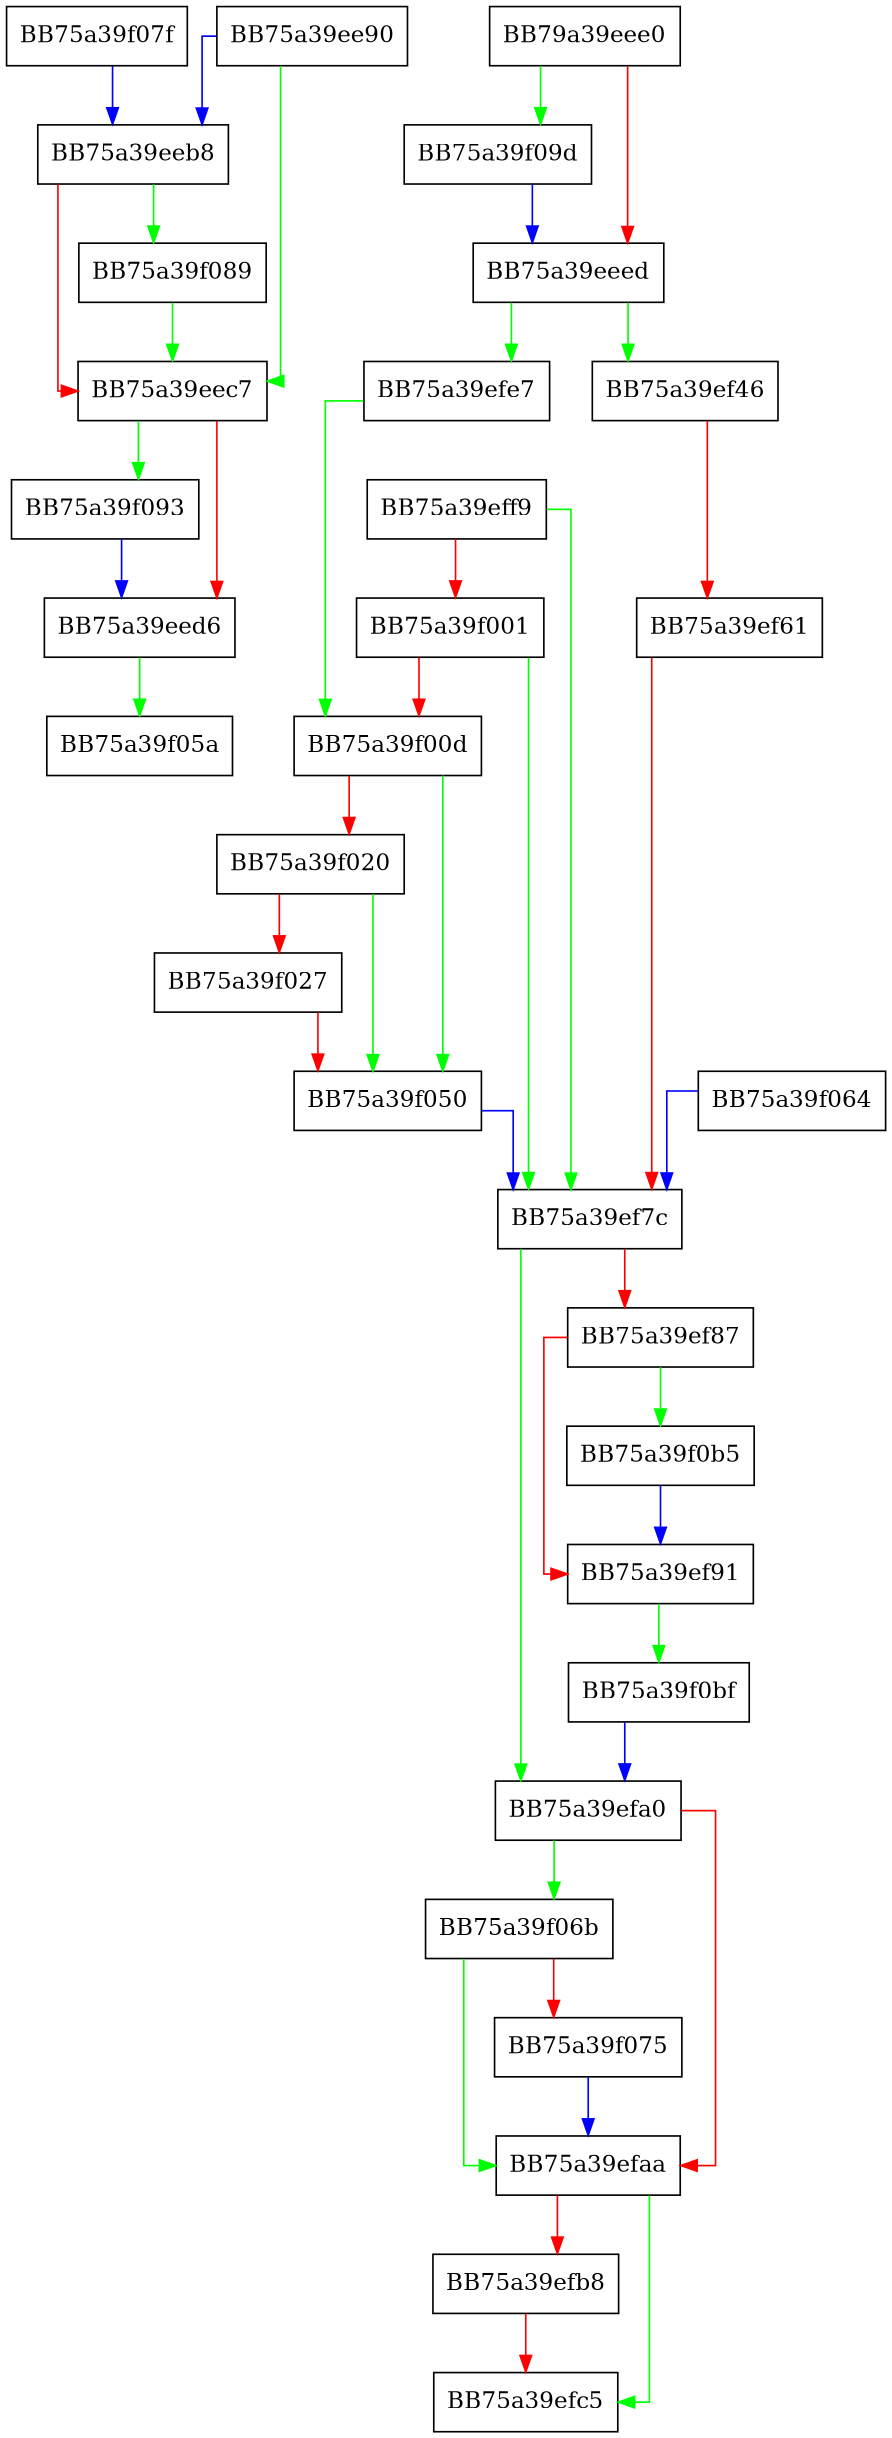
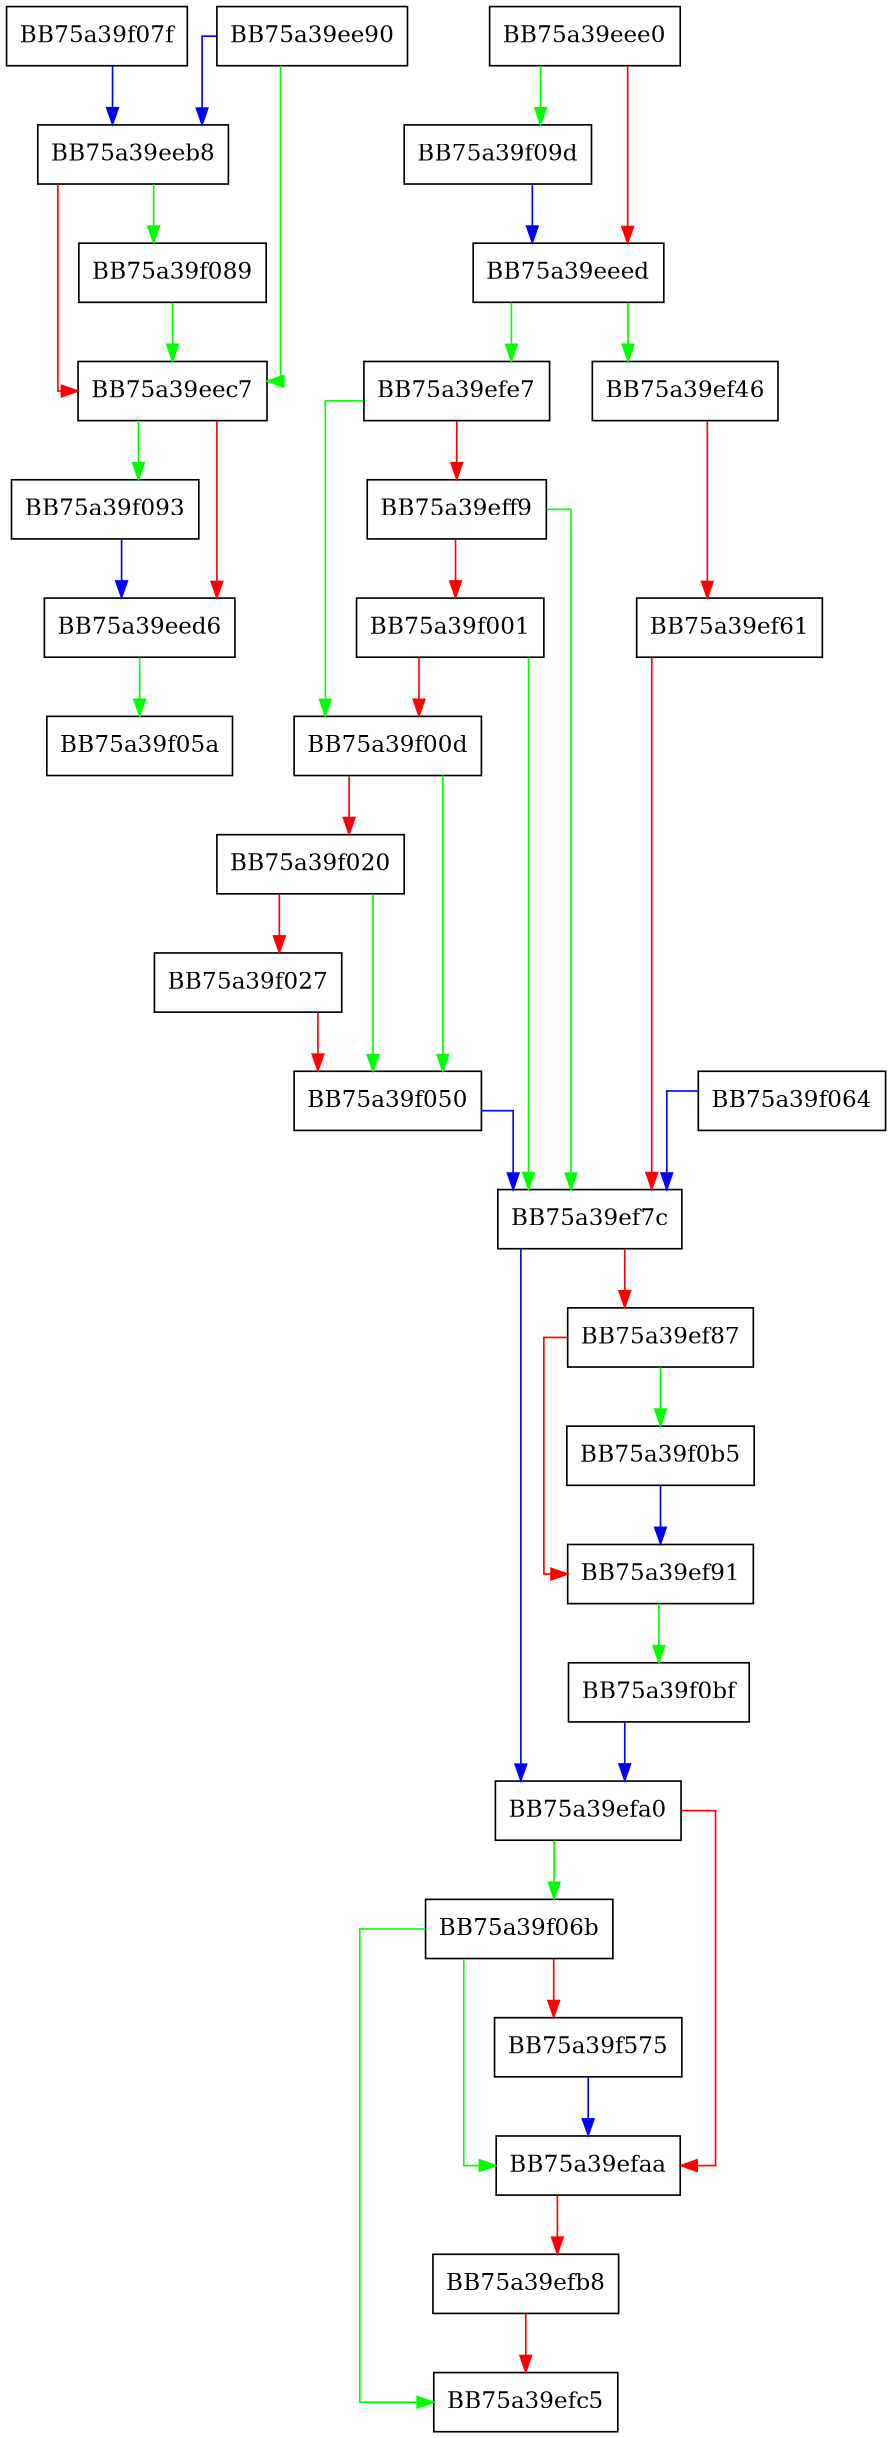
  digraph {
    splines=ortho
    node [shape=box]
    edge [color=green]
    BB75a39ee90
    BB75a39eeb8
    BB75a39eec7
    BB75a39f07f
    BB75a39f089
    BB75a39f093
    BB75a39eed6
    BB75a39f05a
-   BB75a39eee0 [label=BB79a39eee0]
+   BB75a39eee0
    BB75a39f09d
    BB75a39eeed
    BB75a39efe7
    BB75a39ef46
    BB75a39f00d
    BB75a39eff9
    BB75a39ef61
    BB75a39f050
    BB75a39f020
    BB75a39ef7c
    BB75a39f001
    BB75a39f064
    BB75a39efa0
    BB75a39ef87
    BB75a39f06b
    BB75a39efaa
    BB75a39f0b5
    BB75a39ef91
-   BB75a39f075
+   BB75a39f075 [label=BB75a39f575]
    BB75a39efc5
    BB75a39efb8
    BB75a39f0bf
    BB75a39f027
    BB75a39ee90 -> BB75a39eeb8 [color=blue]
    BB75a39ee90 -> BB75a39eec7
    BB75a39eeb8 -> BB75a39eec7 [color=red]
    BB75a39eeb8 -> BB75a39f089
    BB75a39eec7 -> BB75a39f093
    BB75a39eec7 -> BB75a39eed6 [color=red]
    BB75a39f07f -> BB75a39eeb8 [color=blue]
    BB75a39f089 -> BB75a39eec7
    BB75a39f093 -> BB75a39eed6 [color=blue]
    BB75a39eed6 -> BB75a39f05a
    BB75a39eee0 -> BB75a39f09d
    BB75a39eee0 -> BB75a39eeed [color=red]
    BB75a39f09d -> BB75a39eeed [color=blue]
    BB75a39eeed -> BB75a39efe7
    BB75a39eeed -> BB75a39ef46
    BB75a39efe7 -> BB75a39f00d
+   BB75a39efe7 -> BB75a39eff9 [color=red]
    BB75a39ef46 -> BB75a39ef61 [color=red]
    BB75a39f00d -> BB75a39f050
    BB75a39f00d -> BB75a39f020 [color=red]
    BB75a39eff9 -> BB75a39ef7c
    BB75a39eff9 -> BB75a39f001 [color=red]
    BB75a39ef61 -> BB75a39ef7c [color=red]
    BB75a39f050 -> BB75a39ef7c [color=blue]
    BB75a39f020 -> BB75a39f050
    BB75a39f020 -> BB75a39f027 [color=red]
-   BB75a39ef7c -> BB75a39efa0
+   BB75a39ef7c -> BB75a39efa0 [color=blue]
    BB75a39ef7c -> BB75a39ef87 [color=red]
    BB75a39f001 -> BB75a39f00d [color=red]
    BB75a39f001 -> BB75a39ef7c
    BB75a39f064 -> BB75a39ef7c [color=blue]
    BB75a39efa0 -> BB75a39f06b
    BB75a39efa0 -> BB75a39efaa [color=red]
    BB75a39ef87 -> BB75a39f0b5
    BB75a39ef87 -> BB75a39ef91 [color=red]
    BB75a39f06b -> BB75a39efaa
    BB75a39f06b -> BB75a39f075 [color=red]
-   BB75a39efaa -> BB75a39efc5
+   BB75a39f06b -> BB75a39efc5
    BB75a39efaa -> BB75a39efb8 [color=red]
    BB75a39f0b5 -> BB75a39ef91 [color=blue]
    BB75a39ef91 -> BB75a39f0bf
    BB75a39f075 -> BB75a39efaa [color=blue]
    BB75a39efb8 -> BB75a39efc5 [color=red]
    BB75a39f0bf -> BB75a39efa0 [color=blue]
    BB75a39f027 -> BB75a39f050 [color=red]
  }
